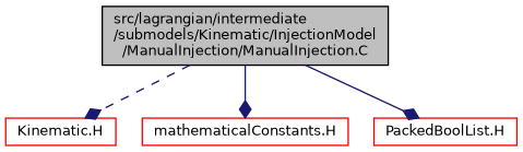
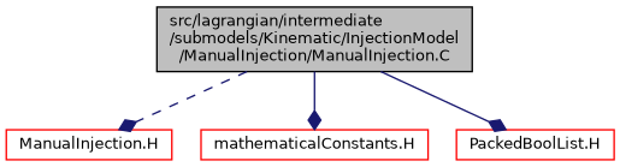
  digraph {
    node [color=red fontname=Helvetica fontsize=10 shape=record]
    edge [color=midnightblue fontname=Helvetica fontsize=10 labelfontname=Helvetica labelfontsize=10 style=solid arrowhead=diamond]
    n1 [color=black fillcolor=grey75 fontcolor=black height=0.2 label="src/lagrangian/intermediate\l/submodels/Kinematic/InjectionModel\l/ManualInjection/ManualInjection.C" style=filled width=0.4]
-   n2 [height=0.2 label="Kinematic.H" width=0.4]
+   n2 [height=0.2 label="ManualInjection.H" width=0.4]
    n3 [height=0.2 label="mathematicalConstants.H" width=0.4]
    n4 [height=0.2 label="PackedBoolList.H" width=0.4]
    n1 -> n2 [style=dashed]
    n1 -> n3
    n1 -> n4
  }
